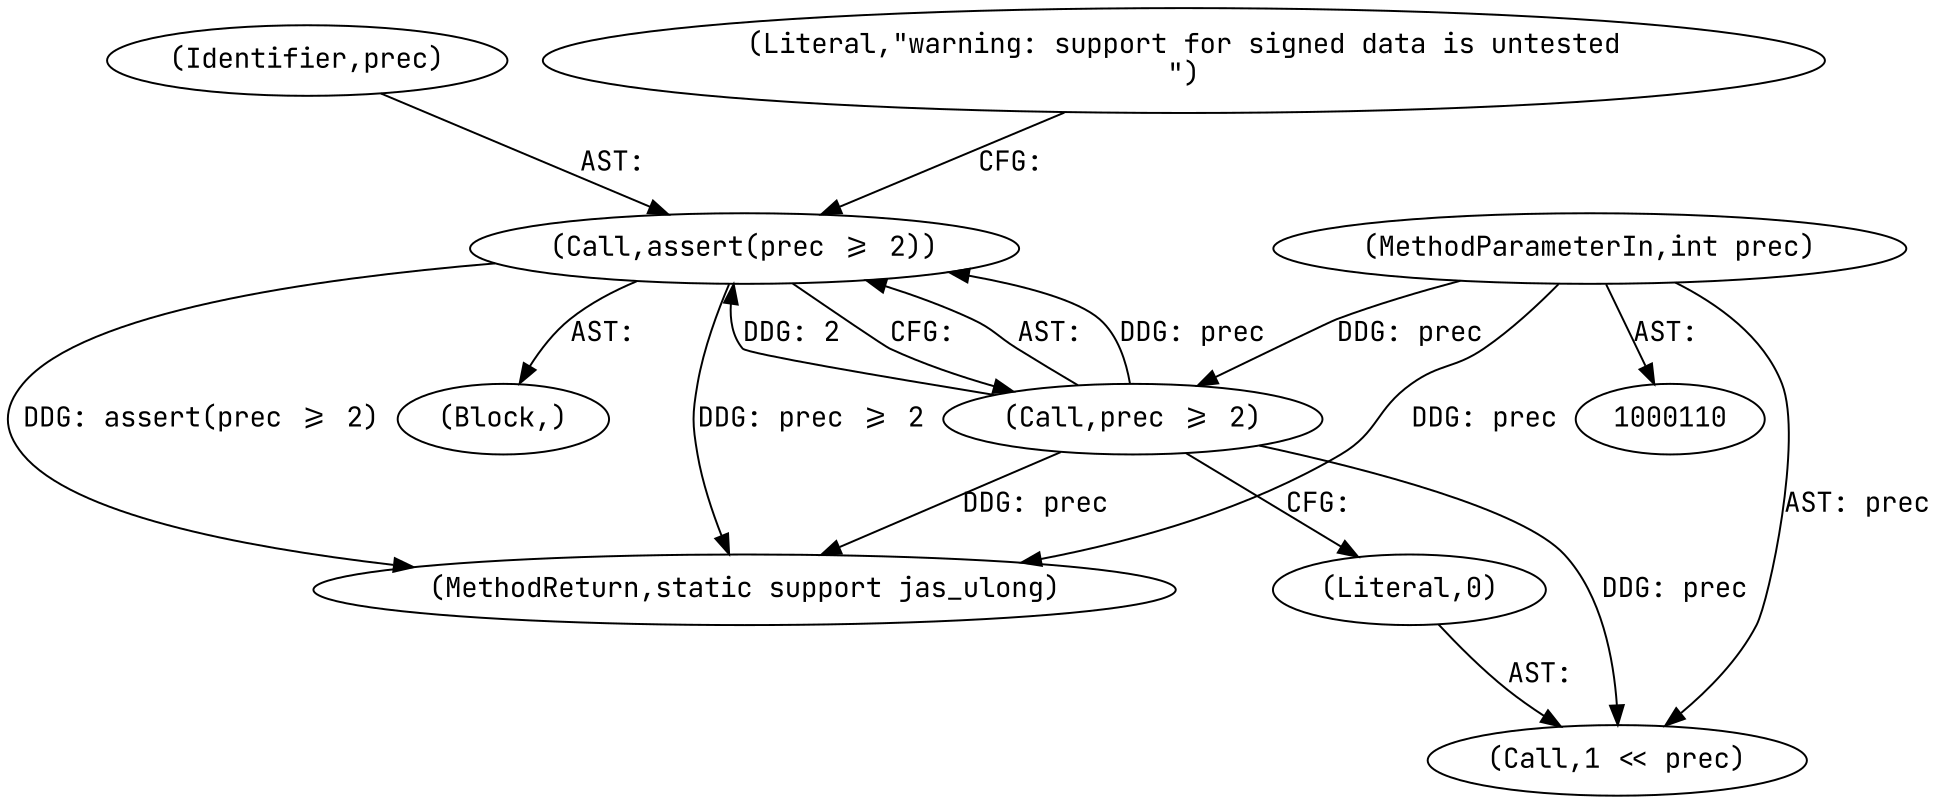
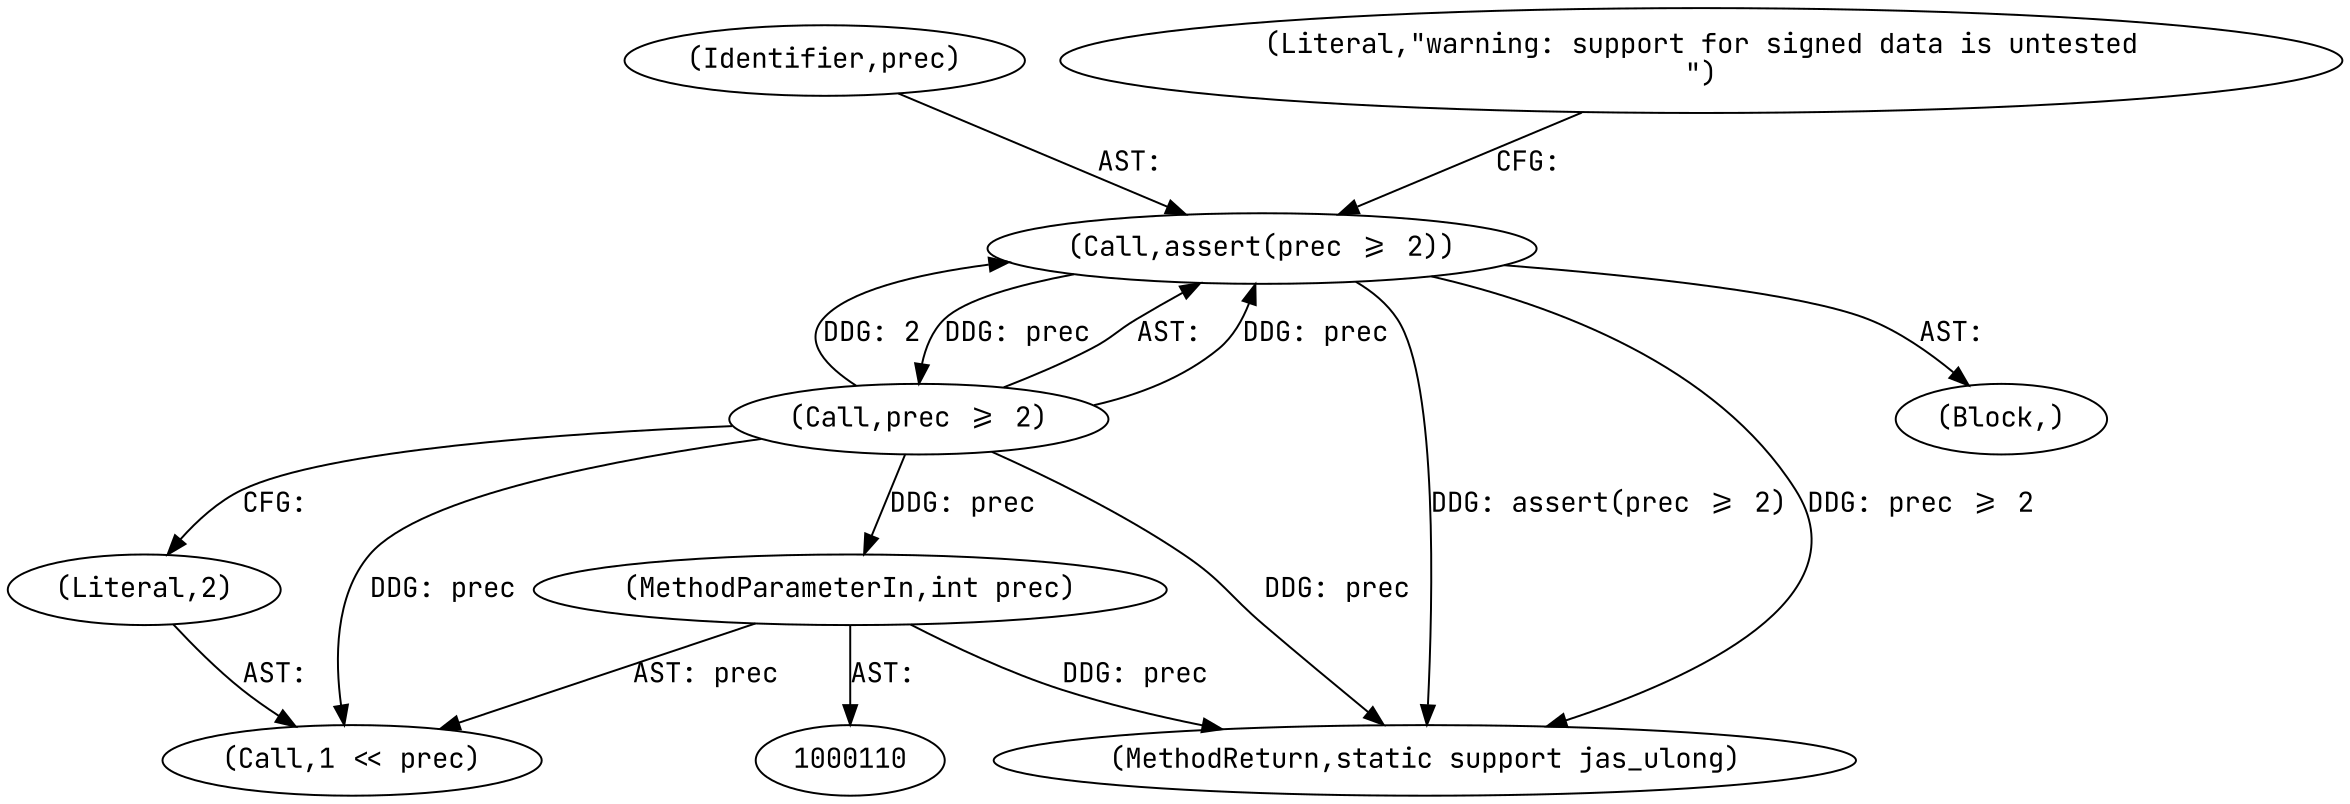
  digraph {
    fontname="JetBrains Mono"
    node [fontname="JetBrains Mono"]
    edge [fontname="JetBrains Mono"]
    n1 [label="(Call,assert(prec >= 2))"]
    n2 [label="(Call,prec >= 2)"]
    n3 [label="(MethodReturn,static support jas_ulong)"]
    n4 [label="(Block,)"]
-   n5 [label="(Literal,0)"]
+   n5 [label="(Literal,2)"]
    n6 [label="(Call,1 << prec)"]
    n7 [label="(MethodParameterIn,int prec)"]
    n8 [label=1000110]
    n9 [label="(Identifier,prec)"]
    n10 [label="(Literal,\"warning: support for signed data is untested\n\")"]
-   n1 -> n2 [label="CFG: "]
+   n1 -> n2 [label="DDG: prec"]
    n1 -> n3 [label="DDG: assert(prec >= 2)"]
    n1 -> n3 [label="DDG: prec >= 2"]
    n1 -> n4 [label="AST: "]
    n2 -> n1 [label="AST: "]
    n2 -> n1 [label="DDG: prec"]
    n2 -> n1 [label="DDG: 2"]
    n2 -> n3 [label="DDG: prec"]
    n2 -> n5 [label="CFG: "]
    n2 -> n6 [label="DDG: prec"]
    n5 -> n6 [label="AST: "]
-   n7 -> n2 [label="DDG: prec"]
+   n2 -> n7 [label="DDG: prec"]
    n7 -> n3 [label="DDG: prec"]
    n7 -> n6 [label="AST: prec"]
    n7 -> n8 [label="AST: "]
    n9 -> n1 [label="AST: "]
    n10 -> n1 [label="CFG: "]
  }
